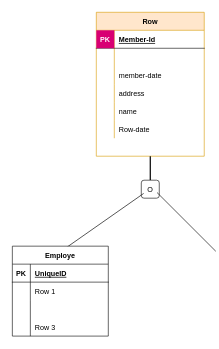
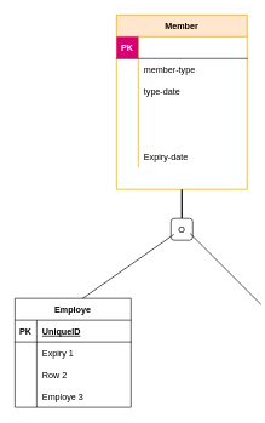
  <mxCell id="0" />
  <mxCell id="1" parent="0" />
- <mxCell id="2" value="Row" style="shape=table;startSize=30;container=1;collapsible=1;childLayout=tableLayout;fixedRows=1;rowLines=0;fontStyle=1;align=center;resizeLast=1;fillColor=#ffe6cc;strokeColor=#d79b00;" vertex="1" parent="1"><mxGeometry x="160" y="20" width="180" height="240" as="geometry" /></mxCell>
+ <mxCell id="2" value="Member" style="shape=table;startSize=30;container=1;collapsible=1;childLayout=tableLayout;fixedRows=1;rowLines=0;fontStyle=1;align=center;resizeLast=1;fillColor=#ffe6cc;strokeColor=#d79b00;" vertex="1" parent="1"><mxGeometry x="160" y="20" width="180" height="240" as="geometry" /></mxCell>
  <mxCell id="3" value="" style="shape=partialRectangle;collapsible=0;dropTarget=0;pointerEvents=0;fillColor=none;top=0;left=0;bottom=1;right=0;points=[[0,0.5],[1,0.5]];portConstraint=eastwest;" vertex="1" parent="2"><mxGeometry y="30" width="180" height="30" as="geometry" /></mxCell>
  <mxCell id="4" value="PK" style="shape=partialRectangle;connectable=0;fillColor=#d80073;top=0;left=0;bottom=0;right=0;fontStyle=1;overflow=hidden;strokeColor=#A50040;fontColor=#ffffff;" vertex="1" parent="3"><mxGeometry width="30" height="30" as="geometry" /></mxCell>
- <mxCell id="5" value="Member-Id" style="shape=partialRectangle;connectable=0;fillColor=none;top=0;left=0;bottom=0;right=0;align=left;spacingLeft=6;fontStyle=5;overflow=hidden;" vertex="1" parent="3"><mxGeometry x="30" width="150" height="30" as="geometry" /></mxCell>
  <mxCell id="6" value="" style="shape=partialRectangle;collapsible=0;dropTarget=0;pointerEvents=0;fillColor=none;top=0;left=0;bottom=0;right=0;points=[[0,0.5],[1,0.5]];portConstraint=eastwest;" vertex="1" parent="2"><mxGeometry y="60" width="180" height="30" as="geometry" /></mxCell>
  <mxCell id="7" value="" style="shape=partialRectangle;connectable=0;fillColor=none;top=0;left=0;bottom=0;right=0;editable=1;overflow=hidden;" vertex="1" parent="6"><mxGeometry width="30" height="30" as="geometry" /></mxCell>
+ <mxCell id="8" value="member-type" style="shape=partialRectangle;connectable=0;fillColor=none;top=0;left=0;bottom=0;right=0;align=left;spacingLeft=6;overflow=hidden;shadow=0;labelBackgroundColor=none;" vertex="1" parent="6"><mxGeometry x="30" width="150" height="30" as="geometry" /></mxCell>
  <mxCell id="9" value="" style="shape=partialRectangle;collapsible=0;dropTarget=0;pointerEvents=0;fillColor=none;top=0;left=0;bottom=0;right=0;points=[[0,0.5],[1,0.5]];portConstraint=eastwest;" vertex="1" parent="2"><mxGeometry y="90" width="180" height="30" as="geometry" /></mxCell>
  <mxCell id="10" value="" style="shape=partialRectangle;connectable=0;fillColor=none;top=0;left=0;bottom=0;right=0;editable=1;overflow=hidden;" vertex="1" parent="9"><mxGeometry width="30" height="30" as="geometry" /></mxCell>
- <mxCell id="11" value="member-date" style="shape=partialRectangle;connectable=0;fillColor=none;top=0;left=0;bottom=0;right=0;align=left;spacingLeft=6;overflow=hidden;" vertex="1" parent="9"><mxGeometry x="30" width="150" height="30" as="geometry" /></mxCell>
+ <mxCell id="11" value="type-date" style="shape=partialRectangle;connectable=0;fillColor=none;top=0;left=0;bottom=0;right=0;align=left;spacingLeft=6;overflow=hidden;" vertex="1" parent="9"><mxGeometry x="30" width="150" height="30" as="geometry" /></mxCell>
  <mxCell id="12" value="" style="shape=partialRectangle;collapsible=0;dropTarget=0;pointerEvents=0;fillColor=none;top=0;left=0;bottom=0;right=0;points=[[0,0.5],[1,0.5]];portConstraint=eastwest;" vertex="1" parent="2"><mxGeometry y="120" width="180" height="30" as="geometry" /></mxCell>
  <mxCell id="13" value="" style="shape=partialRectangle;connectable=0;fillColor=none;top=0;left=0;bottom=0;right=0;editable=1;overflow=hidden;" vertex="1" parent="12"><mxGeometry width="30" height="30" as="geometry" /></mxCell>
- <mxCell id="14" value="address" style="shape=partialRectangle;connectable=0;fillColor=none;top=0;left=0;bottom=0;right=0;align=left;spacingLeft=6;overflow=hidden;verticalAlign=middle;" vertex="1" parent="12"><mxGeometry x="30" width="150" height="30" as="geometry" /></mxCell>
  <mxCell id="15" style="shape=partialRectangle;collapsible=0;dropTarget=0;pointerEvents=0;fillColor=none;top=0;left=0;bottom=0;right=0;points=[[0,0.5],[1,0.5]];portConstraint=eastwest;" vertex="1" parent="2"><mxGeometry y="150" width="180" height="30" as="geometry" /></mxCell>
  <mxCell id="16" style="shape=partialRectangle;connectable=0;fillColor=none;top=0;left=0;bottom=0;right=0;editable=1;overflow=hidden;" vertex="1" parent="15"><mxGeometry width="30" height="30" as="geometry" /></mxCell>
- <mxCell id="17" value="name" style="shape=partialRectangle;connectable=0;fillColor=none;top=0;left=0;bottom=0;right=0;align=left;spacingLeft=6;overflow=hidden;verticalAlign=middle;" vertex="1" parent="15"><mxGeometry x="30" width="150" height="30" as="geometry" /></mxCell>
  <mxCell id="18" style="shape=partialRectangle;collapsible=0;dropTarget=0;pointerEvents=0;fillColor=none;top=0;left=0;bottom=0;right=0;points=[[0,0.5],[1,0.5]];portConstraint=eastwest;" vertex="1" parent="2"><mxGeometry y="180" width="180" height="30" as="geometry" /></mxCell>
  <mxCell id="19" style="shape=partialRectangle;connectable=0;fillColor=none;top=0;left=0;bottom=0;right=0;editable=1;overflow=hidden;" vertex="1" parent="18"><mxGeometry width="30" height="30" as="geometry" /></mxCell>
- <mxCell id="20" value="Row-date" style="shape=partialRectangle;connectable=0;fillColor=none;top=0;left=0;bottom=0;right=0;align=left;spacingLeft=6;overflow=hidden;verticalAlign=middle;" vertex="1" parent="18"><mxGeometry x="30" width="150" height="30" as="geometry" /></mxCell>
+ <mxCell id="20" value="Expiry-date" style="shape=partialRectangle;connectable=0;fillColor=none;top=0;left=0;bottom=0;right=0;align=left;spacingLeft=6;overflow=hidden;verticalAlign=middle;" vertex="1" parent="18"><mxGeometry x="30" width="150" height="30" as="geometry" /></mxCell>
  <mxCell id="21" style="shape=partialRectangle;collapsible=0;dropTarget=0;pointerEvents=0;fillColor=none;top=0;left=0;bottom=0;right=0;points=[[0,0.5],[1,0.5]];portConstraint=eastwest;" vertex="1" parent="2"><mxGeometry y="210" width="180" height="30" as="geometry" /></mxCell>
  <mxCell id="22" style="shape=partialRectangle;connectable=0;fillColor=none;top=0;left=0;bottom=0;right=0;editable=1;overflow=hidden;" vertex="1" parent="21"><mxGeometry width="30" height="30" as="geometry" /></mxCell>
  <mxCell id="23" value="" style="line;strokeWidth=2;direction=south;html=1;shadow=0;labelBackgroundColor=none;" vertex="1" parent="1"><mxGeometry x="245" y="260" width="10" height="40" as="geometry" /></mxCell>
  <mxCell id="24" value="O" style="fillColor=#ffffff;strokeColor=#000000;shadow=0;labelBackgroundColor=none;rounded=1;" vertex="1" parent="1"><mxGeometry x="235" y="300" width="30" height="30" as="geometry" /></mxCell>
  <mxCell id="25" value="" style="line;strokeWidth=1;direction=south;html=1;shadow=0;labelBackgroundColor=none;rotation=55;" vertex="1" parent="1"><mxGeometry x="169" y="288.28" width="10" height="158.64" as="geometry" /></mxCell>
  <mxCell id="26" value="" style="line;strokeWidth=1;direction=south;html=1;shadow=0;labelBackgroundColor=none;rotation=-45;" vertex="1" parent="1"><mxGeometry x="305.25" y="300.25" width="10" height="138.58" as="geometry" /></mxCell>
  <mxCell id="27" value="Employe" style="shape=table;startSize=30;container=1;collapsible=1;childLayout=tableLayout;fixedRows=1;rowLines=0;fontStyle=1;align=center;resizeLast=1;shadow=0;labelBackgroundColor=none;strokeWidth=1;" vertex="1" parent="1"><mxGeometry x="20" y="410" width="160" height="150" as="geometry" /></mxCell>
  <mxCell id="28" value="" style="shape=partialRectangle;collapsible=0;dropTarget=0;pointerEvents=0;fillColor=none;top=0;left=0;bottom=1;right=0;points=[[0,0.5],[1,0.5]];portConstraint=eastwest;" vertex="1" parent="27"><mxGeometry y="30" width="160" height="30" as="geometry" /></mxCell>
  <mxCell id="29" value="PK" style="shape=partialRectangle;connectable=0;fillColor=none;top=0;left=0;bottom=0;right=0;fontStyle=1;overflow=hidden;" vertex="1" parent="28"><mxGeometry width="30" height="30" as="geometry" /></mxCell>
  <mxCell id="30" value="UniqueID" style="shape=partialRectangle;connectable=0;fillColor=none;top=0;left=0;bottom=0;right=0;align=left;spacingLeft=6;fontStyle=5;overflow=hidden;" vertex="1" parent="28"><mxGeometry x="30" width="130" height="30" as="geometry" /></mxCell>
  <mxCell id="31" value="" style="shape=partialRectangle;collapsible=0;dropTarget=0;pointerEvents=0;fillColor=none;top=0;left=0;bottom=0;right=0;points=[[0,0.5],[1,0.5]];portConstraint=eastwest;" vertex="1" parent="27"><mxGeometry y="60" width="160" height="30" as="geometry" /></mxCell>
  <mxCell id="32" value="" style="shape=partialRectangle;connectable=0;fillColor=none;top=0;left=0;bottom=0;right=0;editable=1;overflow=hidden;" vertex="1" parent="31"><mxGeometry width="30" height="30" as="geometry" /></mxCell>
- <mxCell id="33" value="Row 1" style="shape=partialRectangle;connectable=0;fillColor=none;top=0;left=0;bottom=0;right=0;align=left;spacingLeft=6;overflow=hidden;" vertex="1" parent="31"><mxGeometry x="30" width="130" height="30" as="geometry" /></mxCell>
+ <mxCell id="33" value="Expiry 1" style="shape=partialRectangle;connectable=0;fillColor=none;top=0;left=0;bottom=0;right=0;align=left;spacingLeft=6;overflow=hidden;" vertex="1" parent="31"><mxGeometry x="30" width="130" height="30" as="geometry" /></mxCell>
  <mxCell id="34" value="" style="shape=partialRectangle;collapsible=0;dropTarget=0;pointerEvents=0;fillColor=none;top=0;left=0;bottom=0;right=0;points=[[0,0.5],[1,0.5]];portConstraint=eastwest;" vertex="1" parent="27"><mxGeometry y="90" width="160" height="30" as="geometry" /></mxCell>
  <mxCell id="35" value="" style="shape=partialRectangle;connectable=0;fillColor=none;top=0;left=0;bottom=0;right=0;editable=1;overflow=hidden;" vertex="1" parent="34"><mxGeometry width="30" height="30" as="geometry" /></mxCell>
+ <mxCell id="36" value="Row 2" style="shape=partialRectangle;connectable=0;fillColor=none;top=0;left=0;bottom=0;right=0;align=left;spacingLeft=6;overflow=hidden;" vertex="1" parent="34"><mxGeometry x="30" width="130" height="30" as="geometry" /></mxCell>
  <mxCell id="37" value="" style="shape=partialRectangle;collapsible=0;dropTarget=0;pointerEvents=0;fillColor=none;top=0;left=0;bottom=0;right=0;points=[[0,0.5],[1,0.5]];portConstraint=eastwest;" vertex="1" parent="27"><mxGeometry y="120" width="160" height="30" as="geometry" /></mxCell>
  <mxCell id="38" value="" style="shape=partialRectangle;connectable=0;fillColor=none;top=0;left=0;bottom=0;right=0;editable=1;overflow=hidden;" vertex="1" parent="37"><mxGeometry width="30" height="30" as="geometry" /></mxCell>
- <mxCell id="39" value="Row 3" style="shape=partialRectangle;connectable=0;fillColor=none;top=0;left=0;bottom=0;right=0;align=left;spacingLeft=6;overflow=hidden;" vertex="1" parent="37"><mxGeometry x="30" width="130" height="30" as="geometry" /></mxCell>
+ <mxCell id="39" value="Employe 3" style="shape=partialRectangle;connectable=0;fillColor=none;top=0;left=0;bottom=0;right=0;align=left;spacingLeft=6;overflow=hidden;" vertex="1" parent="37"><mxGeometry x="30" width="130" height="30" as="geometry" /></mxCell>
